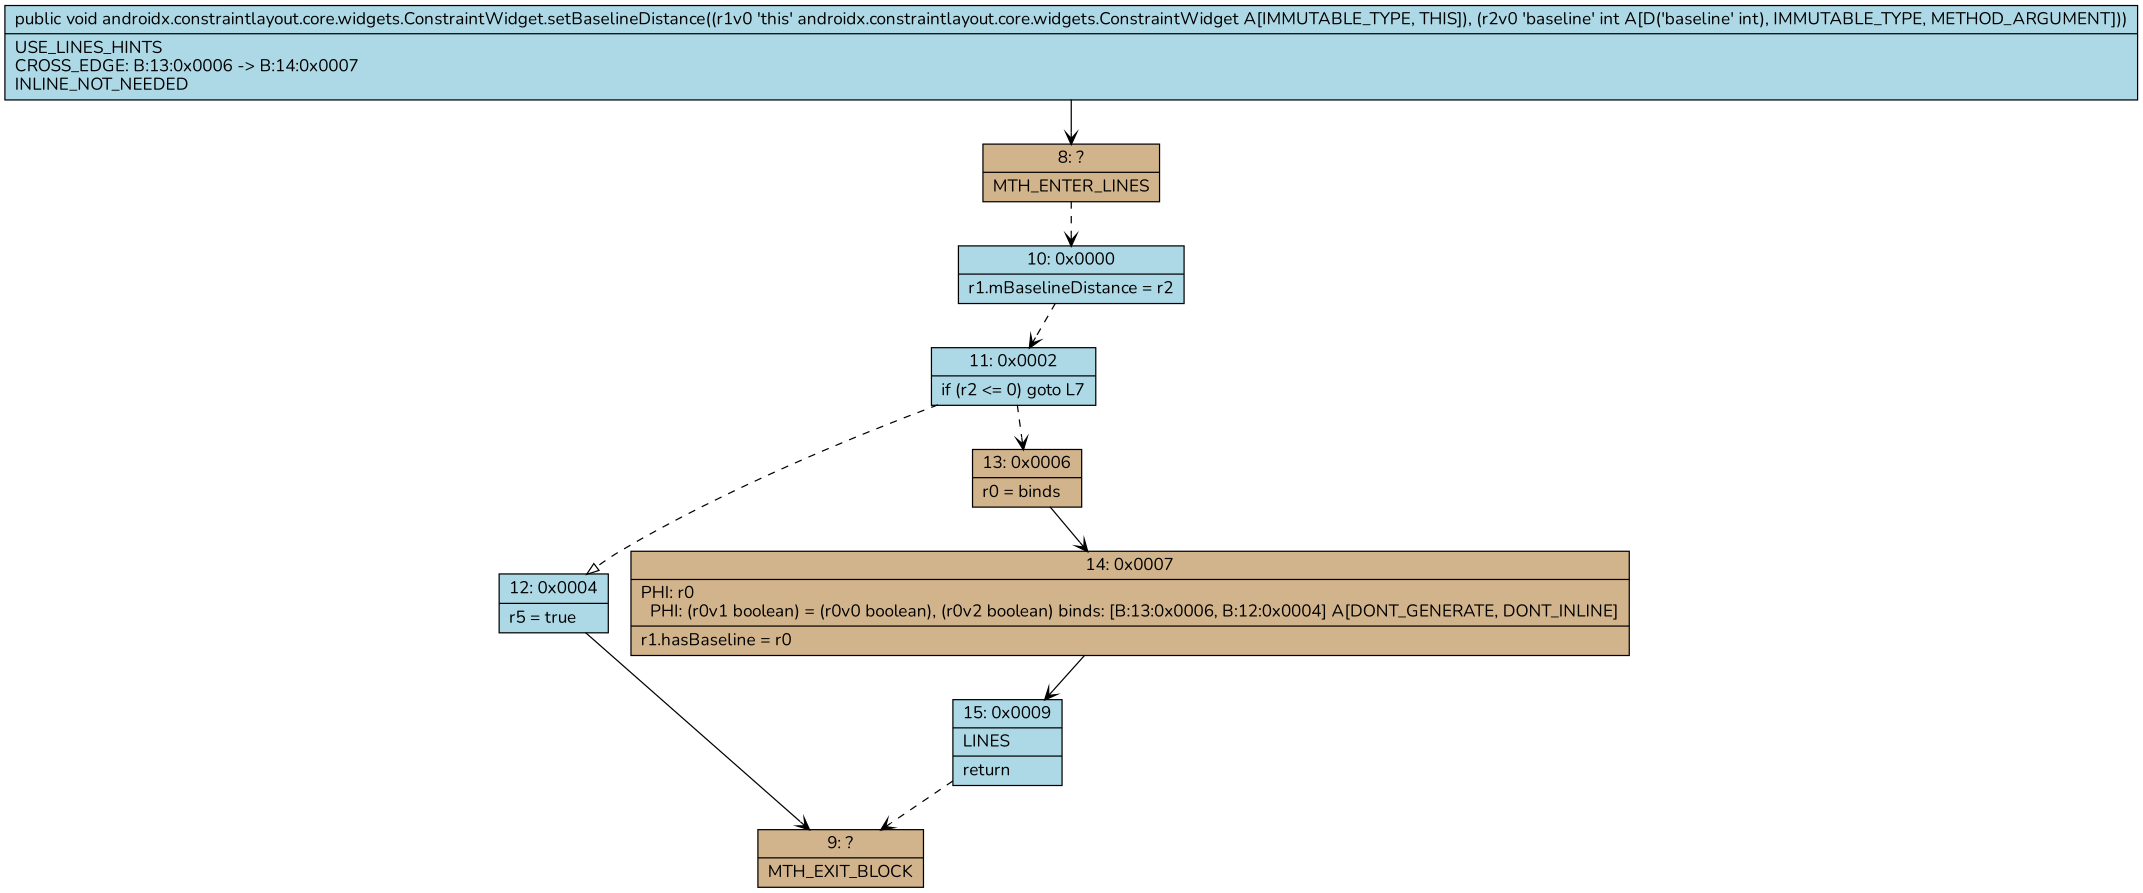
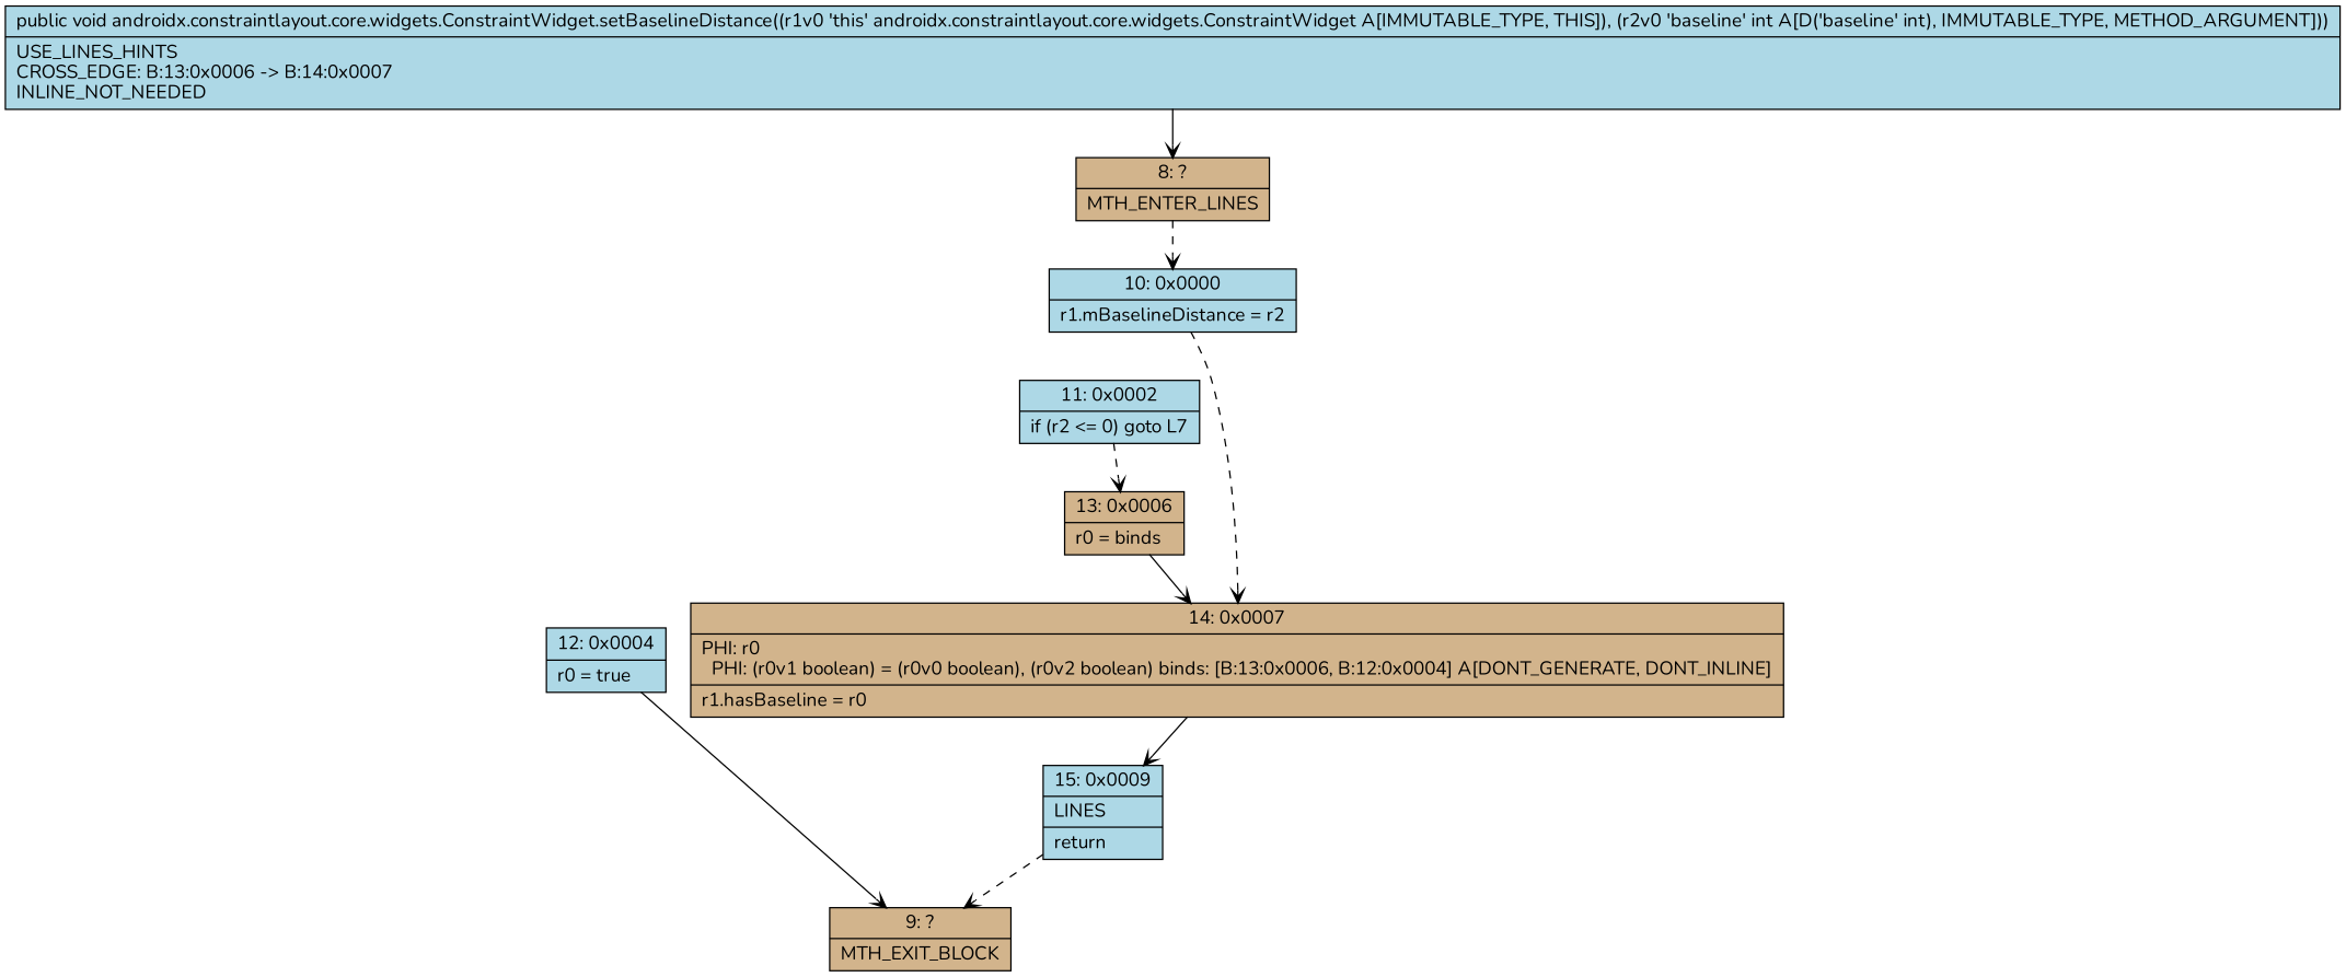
  digraph {
    fontname=Nunito
    node [fillcolor=lightblue fontname=Nunito shape=record style=filled]
    edge [arrowhead=vee fontname=Nunito style=dashed]
    n1 [fillcolor=tan label="{8\:\ ?|MTH_ENTER_LINES\l}"]
    n2 [label="{10\:\ 0x0000|r1.mBaselineDistance = r2\l}"]
    n3 [label="{11\:\ 0x0002|if (r2 \<= 0) goto L7\l}"]
-   n4 [label="{12\:\ 0x0004|r5 = true\l}"]
+   n4 [label="{12\:\ 0x0004|r0 = true\l}"]
    n5 [fillcolor=tan label="{13\:\ 0x0006|r0 = binds\l}"]
    n6 [fillcolor=tan label="{9\:\ ?|MTH_EXIT_BLOCK\l}"]
    n7 [fillcolor=tan label="{14\:\ 0x0007|PHI: r0 \l  PHI: (r0v1 boolean) = (r0v0 boolean), (r0v2 boolean) binds: [B:13:0x0006, B:12:0x0004] A[DONT_GENERATE, DONT_INLINE]\l|r1.hasBaseline = r0\l}"]
    n8 [label="{15\:\ 0x0009|LINES\l|return\l}"]
    n9 [label="{public void androidx.constraintlayout.core.widgets.ConstraintWidget.setBaselineDistance((r1v0 'this' androidx.constraintlayout.core.widgets.ConstraintWidget A[IMMUTABLE_TYPE, THIS]), (r2v0 'baseline' int A[D('baseline' int), IMMUTABLE_TYPE, METHOD_ARGUMENT]))  | USE_LINES_HINTS\lCROSS_EDGE: B:13:0x0006 \-\> B:14:0x0007\lINLINE_NOT_NEEDED\l}"]
    n1 -> n2
-   n2 -> n3
-   n3 -> n4 [arrowhead=onormal]
+   n2 -> n7
    n3 -> n5
    n4 -> n6 [style=solid]
    n5 -> n7 [style=solid]
    n7 -> n8 [style=solid]
    n8 -> n6
    n9 -> n1 [style=solid]
  }
